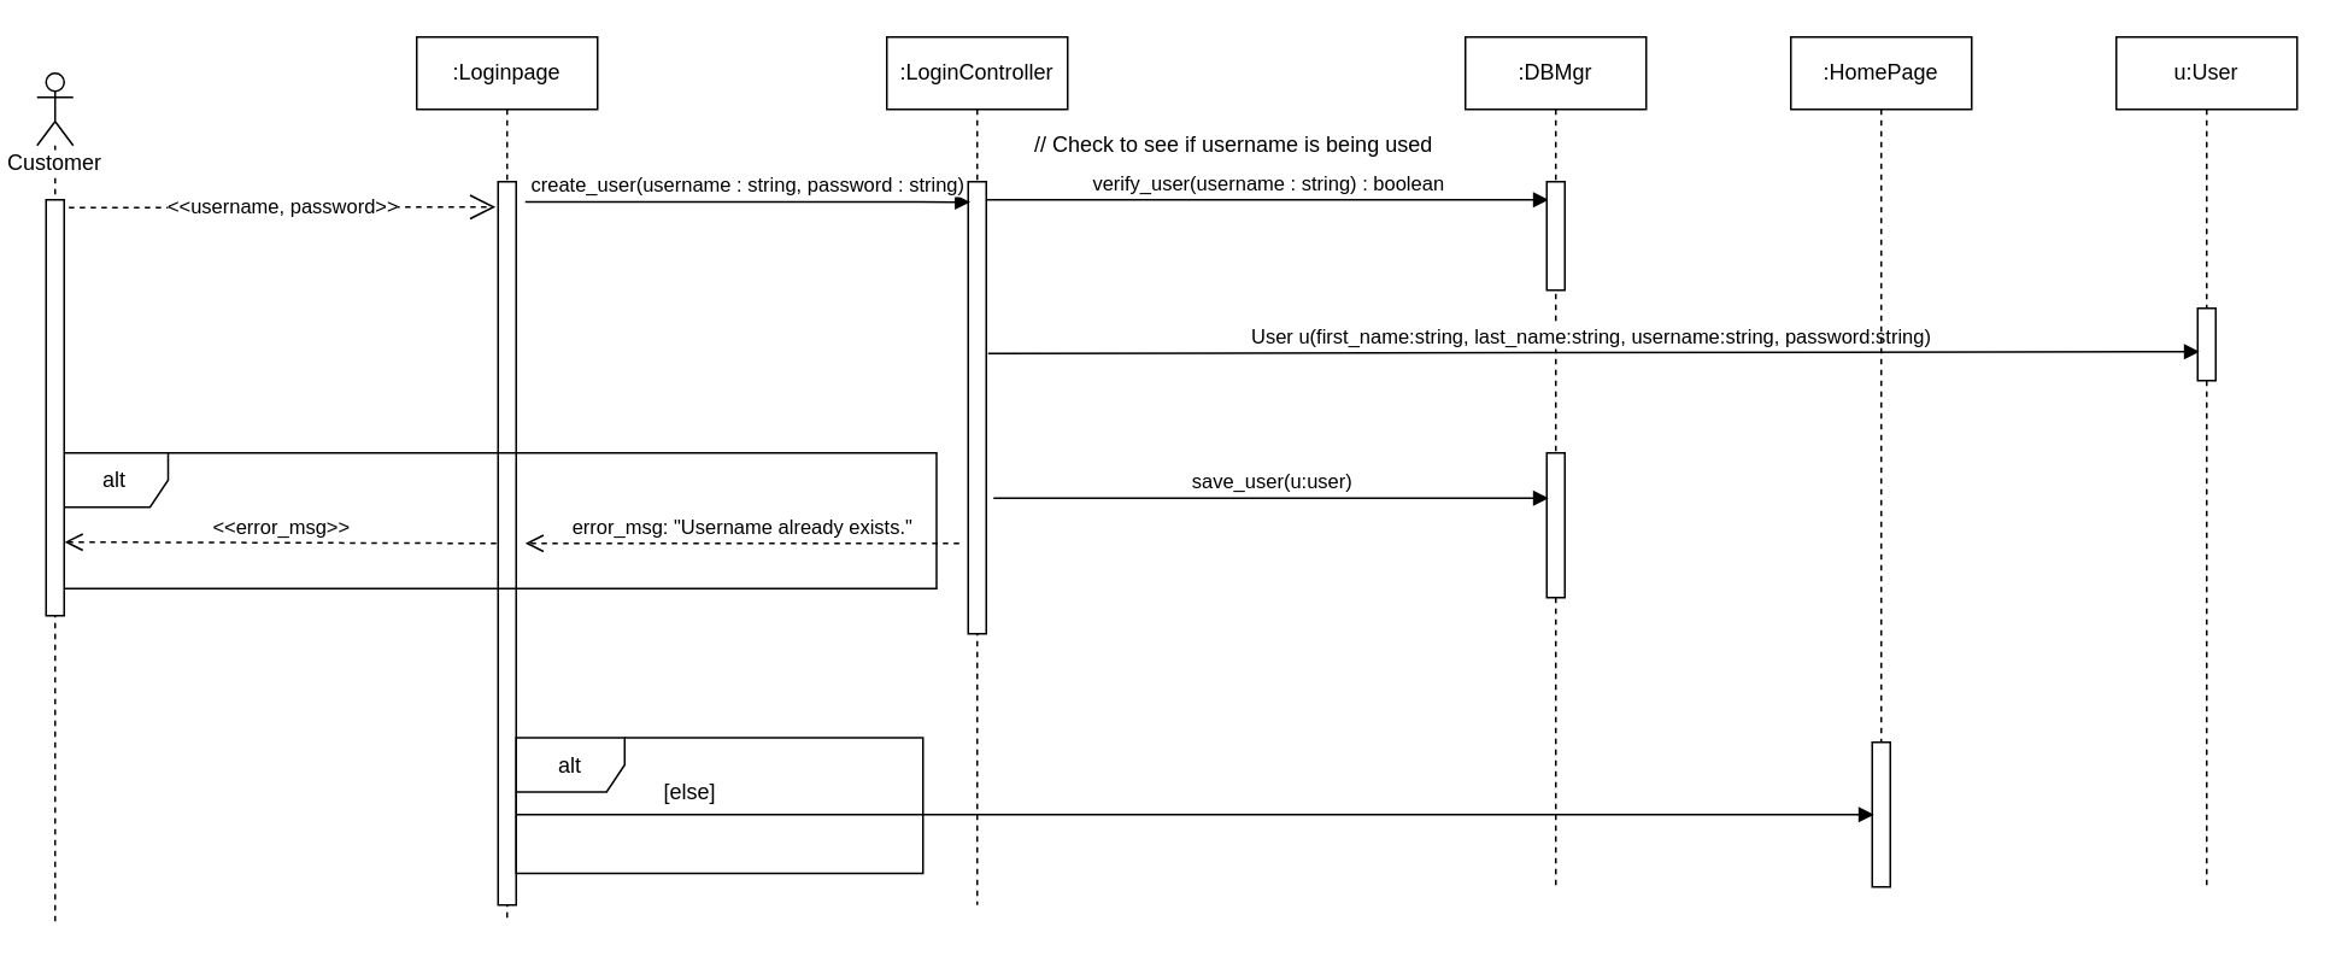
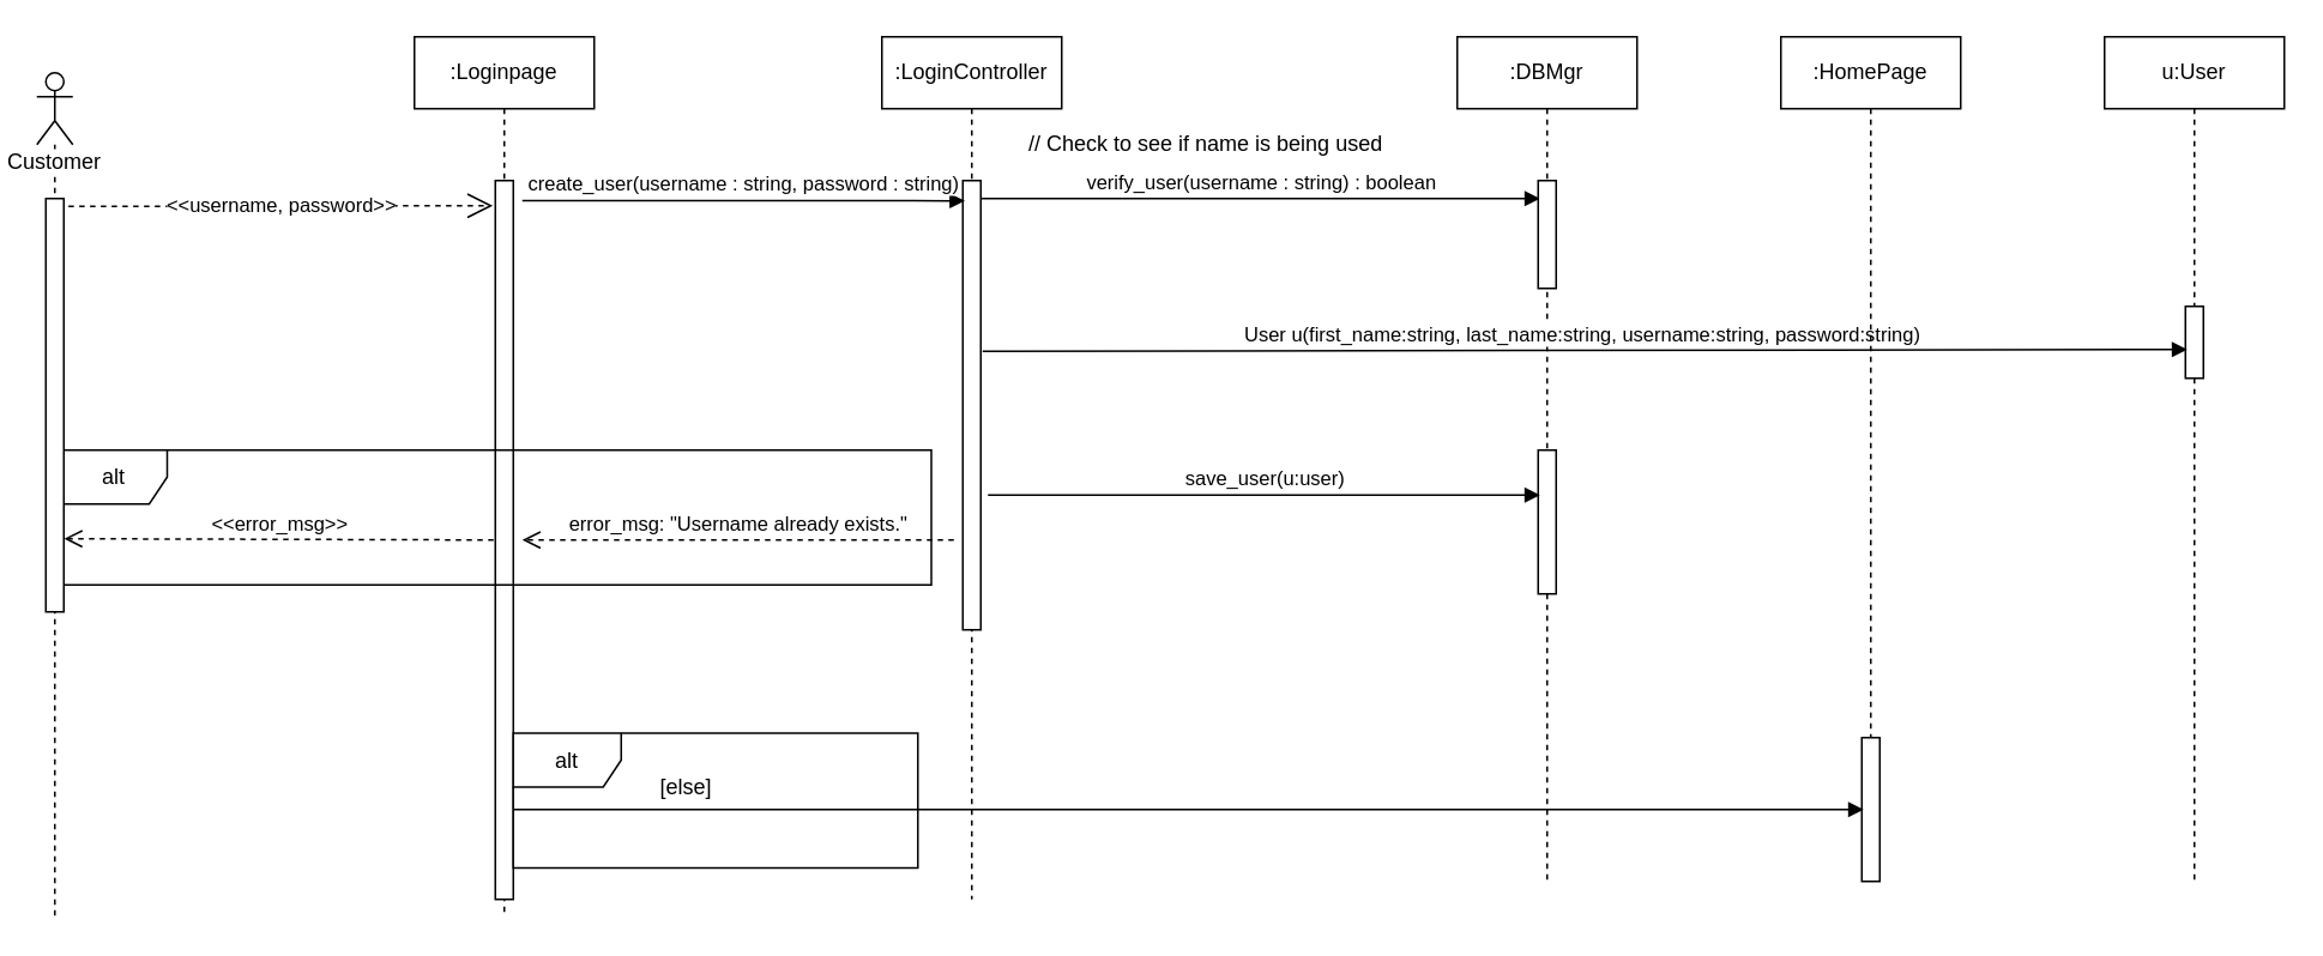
  <mxCell id="0" />
  <mxCell id="1" parent="0" />
  <mxCell id="2" value="&amp;lt;&amp;lt;username, password&amp;gt;&amp;gt;" style="endArrow=open;endSize=12;dashed=1;html=1;exitX=1.26;exitY=0.019;exitDx=0;exitDy=0;exitPerimeter=0;entryX=-0.14;entryY=0.035;entryDx=0;entryDy=0;entryPerimeter=0;" parent="1" source="25" edge="1" target="4"><mxGeometry width="160" relative="1" as="geometry"><mxPoint x="70" y="160" as="sourcePoint" /><mxPoint x="271" y="160" as="targetPoint" /></mxGeometry></mxCell>
  <mxCell id="3" value=":Loginpage" style="shape=umlLifeline;perimeter=lifelinePerimeter;whiteSpace=wrap;html=1;container=1;collapsible=0;recursiveResize=0;outlineConnect=0;" parent="1" vertex="1"><mxGeometry x="230" y="20" width="100" height="490" as="geometry" /></mxCell>
  <mxCell id="4" value="" style="html=1;points=[];perimeter=orthogonalPerimeter;" parent="3" vertex="1"><mxGeometry x="45" y="80" width="10" height="400" as="geometry" /></mxCell>
  <mxCell id="5" value=":LoginController" style="shape=umlLifeline;perimeter=lifelinePerimeter;whiteSpace=wrap;html=1;container=1;collapsible=0;recursiveResize=0;outlineConnect=0;" parent="1" vertex="1"><mxGeometry x="490" y="20" width="100" height="480" as="geometry" /></mxCell>
  <mxCell id="6" value="" style="html=1;points=[];perimeter=orthogonalPerimeter;" parent="5" vertex="1"><mxGeometry x="45" y="80" width="10" height="250" as="geometry" /></mxCell>
  <mxCell id="7" value="verify_user(username : string) : boolean" style="html=1;verticalAlign=bottom;endArrow=block;entryX=0.1;entryY=0.167;entryDx=0;entryDy=0;entryPerimeter=0;" parent="5" target="10" edge="1"><mxGeometry width="80" relative="1" as="geometry"><mxPoint x="55" y="90" as="sourcePoint" /><mxPoint x="135" y="90" as="targetPoint" /></mxGeometry></mxCell>
  <mxCell id="8" value="create_user(username : string, password : string)" style="html=1;verticalAlign=bottom;endArrow=block;entryX=0.12;entryY=0.045;entryDx=0;entryDy=0;entryPerimeter=0;exitX=1.5;exitY=0.028;exitDx=0;exitDy=0;exitPerimeter=0;" parent="1" target="6" edge="1" source="4"><mxGeometry width="80" relative="1" as="geometry"><mxPoint x="300" y="111" as="sourcePoint" /><mxPoint x="365" y="159.5" as="targetPoint" /></mxGeometry></mxCell>
  <mxCell id="9" value=":DBMgr" style="shape=umlLifeline;perimeter=lifelinePerimeter;whiteSpace=wrap;html=1;container=1;collapsible=0;recursiveResize=0;outlineConnect=0;" parent="1" vertex="1"><mxGeometry x="810" y="20" width="100" height="470" as="geometry" /></mxCell>
  <mxCell id="10" value="" style="html=1;points=[];perimeter=orthogonalPerimeter;" parent="9" vertex="1"><mxGeometry x="45" y="80" width="10" height="60" as="geometry" /></mxCell>
  <mxCell id="11" value="" style="html=1;points=[];perimeter=orthogonalPerimeter;" parent="9" vertex="1"><mxGeometry x="45" y="230" width="10" height="80" as="geometry" /></mxCell>
  <mxCell id="12" value="u:User" style="shape=umlLifeline;perimeter=lifelinePerimeter;whiteSpace=wrap;html=1;container=1;collapsible=0;recursiveResize=0;outlineConnect=0;" parent="1" vertex="1"><mxGeometry x="1170" y="20" width="100" height="470" as="geometry" /></mxCell>
  <mxCell id="13" value="" style="html=1;points=[];perimeter=orthogonalPerimeter;" parent="12" vertex="1"><mxGeometry x="45" y="150" width="10" height="40" as="geometry" /></mxCell>
  <mxCell id="14" value="save_user(u:user)" style="html=1;verticalAlign=bottom;endArrow=block;exitX=1.4;exitY=0.7;exitDx=0;exitDy=0;exitPerimeter=0;entryX=0.1;entryY=0.313;entryDx=0;entryDy=0;entryPerimeter=0;" parent="1" source="6" target="11" edge="1"><mxGeometry width="80" relative="1" as="geometry"><mxPoint x="535" y="159.5" as="sourcePoint" /><mxPoint x="725" y="220" as="targetPoint" /></mxGeometry></mxCell>
  <mxCell id="15" value="alt" style="shape=umlFrame;whiteSpace=wrap;html=1;" parent="1" vertex="1"><mxGeometry x="285" y="407.5" width="225" height="75" as="geometry" /></mxCell>
  <mxCell id="16" value="User u(first_name:string, last_name:string, username:string, password:string)&amp;nbsp;" style="html=1;verticalAlign=bottom;endArrow=block;exitX=1.1;exitY=0.38;exitDx=0;exitDy=0;exitPerimeter=0;entryX=0.1;entryY=0.6;entryDx=0;entryDy=0;entryPerimeter=0;" parent="1" source="6" target="13" edge="1"><mxGeometry width="80" relative="1" as="geometry"><mxPoint x="540" y="110" as="sourcePoint" /><mxPoint x="940" y="195" as="targetPoint" /></mxGeometry></mxCell>
  <mxCell id="17" value="[else]" style="text;html=1;resizable=0;points=[];autosize=1;align=left;verticalAlign=top;spacingTop=-4;" parent="1" vertex="1"><mxGeometry x="365" y="427.5" width="40" height="20" as="geometry" /></mxCell>
  <mxCell id="18" value=":HomePage" style="shape=umlLifeline;perimeter=lifelinePerimeter;whiteSpace=wrap;html=1;container=1;collapsible=0;recursiveResize=0;outlineConnect=0;" parent="1" vertex="1"><mxGeometry x="990" y="20" width="100" height="470" as="geometry" /></mxCell>
  <mxCell id="19" value="" style="html=1;points=[];perimeter=orthogonalPerimeter;" parent="18" vertex="1"><mxGeometry x="45" y="390" width="10" height="80" as="geometry" /></mxCell>
  <mxCell id="20" value="&lt;br&gt;" style="html=1;verticalAlign=bottom;endArrow=block;entryX=0.1;entryY=0.5;entryDx=0;entryDy=0;entryPerimeter=0;" parent="1" target="19" edge="1"><mxGeometry width="80" relative="1" as="geometry"><mxPoint x="285" y="450" as="sourcePoint" /><mxPoint x="1000" y="450" as="targetPoint" /></mxGeometry></mxCell>
  <mxCell id="21" value="alt" style="shape=umlFrame;whiteSpace=wrap;html=1;" parent="1" vertex="1"><mxGeometry x="32.5" y="250" width="485" height="75" as="geometry" /></mxCell>
  <mxCell id="22" value="error_msg: &quot;Username already exists.&quot;" style="html=1;verticalAlign=bottom;endArrow=open;dashed=1;endSize=8;" parent="1" edge="1"><mxGeometry relative="1" as="geometry"><mxPoint x="530" y="300" as="sourcePoint" /><mxPoint x="290" y="300" as="targetPoint" /></mxGeometry></mxCell>
- <mxCell id="23" value="// Check to see if username is being used&lt;br&gt;" style="text;html=1;resizable=0;points=[];autosize=1;align=left;verticalAlign=top;spacingTop=-4;" parent="1" vertex="1"><mxGeometry x="570" y="70" width="240" height="20" as="geometry" /></mxCell>
+ <mxCell id="23" value="// Check to see if name is being used&lt;br&gt;" style="text;html=1;resizable=0;points=[];autosize=1;align=left;verticalAlign=top;spacingTop=-4;" parent="1" vertex="1"><mxGeometry x="570" y="70" width="240" height="20" as="geometry" /></mxCell>
  <mxCell id="24" value="Customer&lt;br&gt;" style="shape=umlLifeline;participant=umlActor;perimeter=lifelinePerimeter;whiteSpace=wrap;html=1;container=1;collapsible=0;recursiveResize=0;verticalAlign=top;spacingTop=36;labelBackgroundColor=#ffffff;outlineConnect=0;" parent="1" vertex="1"><mxGeometry x="20" y="40" width="20" height="470" as="geometry" /></mxCell>
  <mxCell id="25" value="" style="html=1;points=[];perimeter=orthogonalPerimeter;" parent="24" vertex="1"><mxGeometry x="5" y="70" width="10" height="230" as="geometry" /></mxCell>
  <mxCell id="26" value="&amp;lt;&amp;lt;error_msg&amp;gt;&amp;gt;" style="html=1;verticalAlign=bottom;endArrow=open;dashed=1;endSize=8;entryX=1.02;entryY=0.823;entryDx=0;entryDy=0;entryPerimeter=0;" parent="1" target="25" edge="1"><mxGeometry relative="1" as="geometry"><mxPoint x="274" y="300" as="sourcePoint" /><mxPoint x="150" y="300" as="targetPoint" /></mxGeometry></mxCell>
